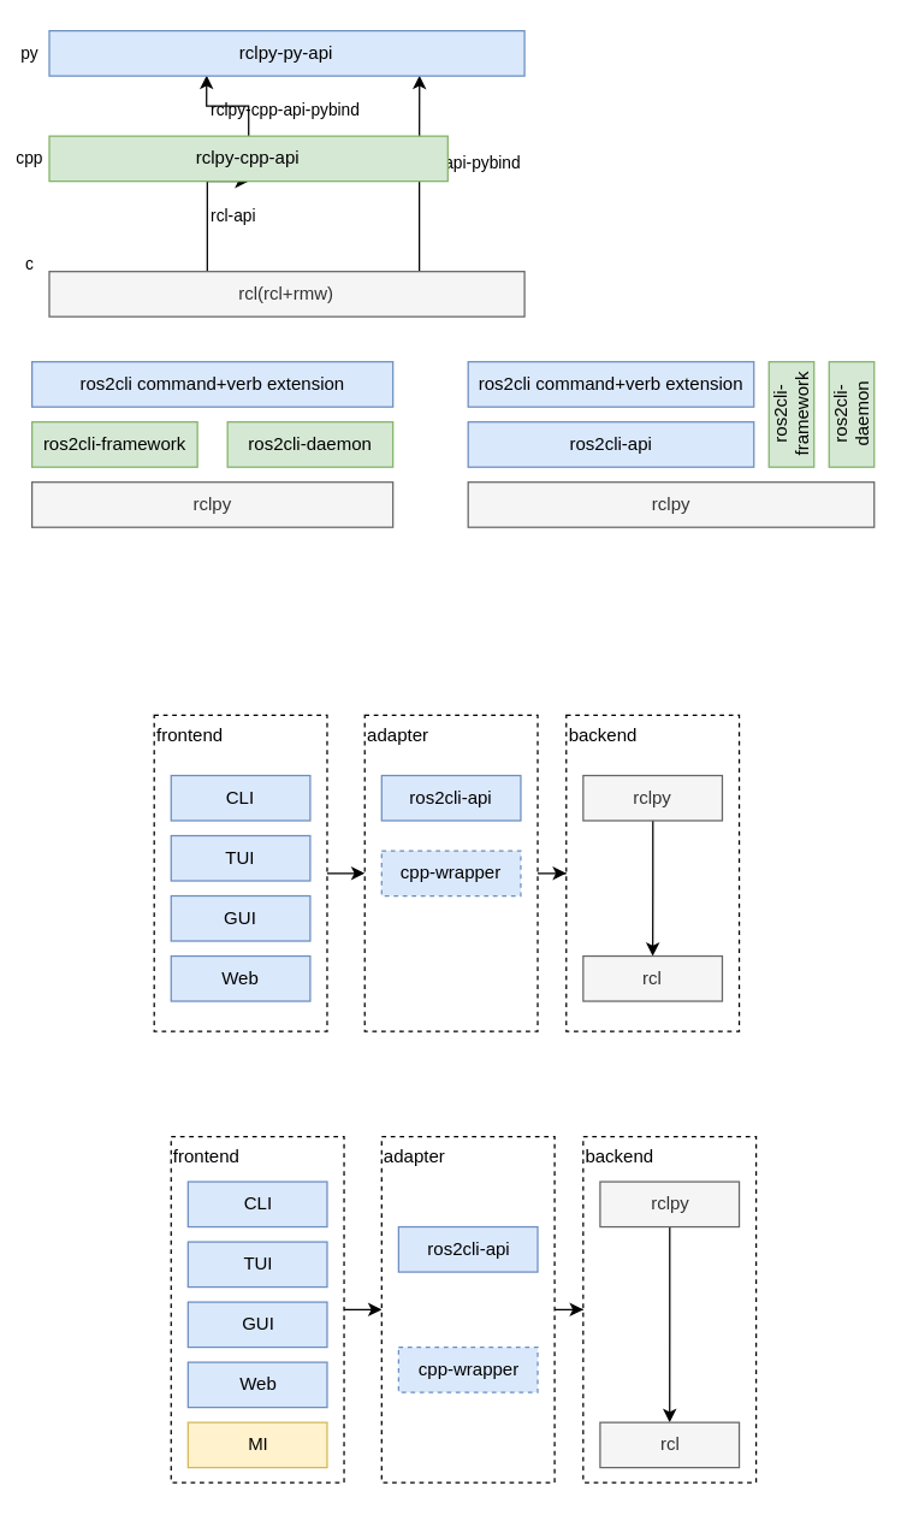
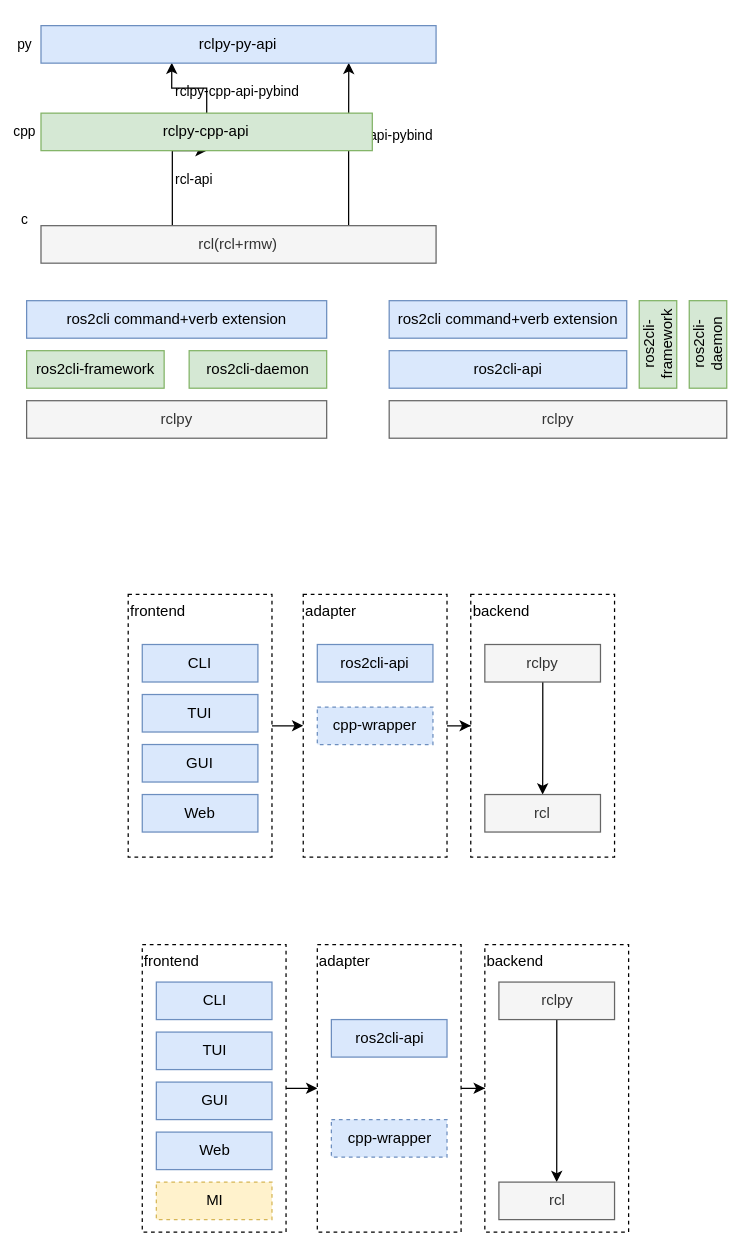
  <mxCell id="0" />
  <mxCell id="1" parent="0" />
  <mxCell id="2" style="edgeStyle=orthogonalEdgeStyle;rounded=0;orthogonalLoop=1;jettySize=auto;html=1;entryX=0.5;entryY=1;entryDx=0;entryDy=0;" parent="1" source="10" target="12" edge="1"><mxGeometry relative="1" as="geometry"><Array as="points"><mxPoint x="137.25" y="150" /><mxPoint x="137.25" y="150" /></Array></mxGeometry></mxCell>
  <mxCell id="3" value="rcl-api" style="edgeLabel;html=1;align=left;verticalAlign=middle;resizable=0;points=[];" parent="2" vertex="1" connectable="0"><mxGeometry x="-0.25" relative="1" as="geometry"><mxPoint x="1" y="-5" as="offset" /></mxGeometry></mxCell>
  <mxCell id="4" value="rcl-api-pybind" style="edgeLabel;html=1;align=left;verticalAlign=middle;resizable=0;points=[];" parent="2" vertex="1" connectable="0"><mxGeometry x="-0.25" relative="1" as="geometry"><mxPoint x="141" y="-40" as="offset" /></mxGeometry></mxCell>
  <mxCell id="5" value="rclpy-cpp-api-pybind" style="edgeLabel;html=1;align=left;verticalAlign=middle;resizable=0;points=[];" parent="2" vertex="1" connectable="0"><mxGeometry x="-0.25" relative="1" as="geometry"><mxPoint x="1" y="-75" as="offset" /></mxGeometry></mxCell>
  <mxCell id="6" value="cpp" style="edgeLabel;html=1;align=center;verticalAlign=top;resizable=0;points=[];" parent="2" vertex="1" connectable="0"><mxGeometry x="-0.25" relative="1" as="geometry"><mxPoint x="-119" y="-55" as="offset" /></mxGeometry></mxCell>
  <mxCell id="7" value="py" style="edgeLabel;html=1;align=center;verticalAlign=top;resizable=0;points=[];" parent="2" vertex="1" connectable="0"><mxGeometry x="-0.25" relative="1" as="geometry"><mxPoint x="-119" y="-125" as="offset" /></mxGeometry></mxCell>
  <mxCell id="8" value="c" style="edgeLabel;html=1;align=center;verticalAlign=top;resizable=0;points=[];" parent="2" vertex="1" connectable="0"><mxGeometry x="-0.25" relative="1" as="geometry"><mxPoint x="-119" y="15" as="offset" /></mxGeometry></mxCell>
  <mxCell id="9" style="edgeStyle=orthogonalEdgeStyle;rounded=0;orthogonalLoop=1;jettySize=auto;html=1;entryX=0.779;entryY=0.992;entryDx=0;entryDy=0;entryPerimeter=0;" parent="1" source="10" target="13" edge="1"><mxGeometry relative="1" as="geometry"><mxPoint x="278.25" y="120" as="targetPoint" /><Array as="points"><mxPoint x="278.25" y="105" /><mxPoint x="278.25" y="105" /></Array></mxGeometry></mxCell>
  <mxCell id="10" value="rcl(rcl+rmw)" style="rounded=0;whiteSpace=wrap;html=1;align=center;verticalAlign=middle;fillColor=#f5f5f5;strokeColor=#666666;fontColor=#333333;" parent="1" vertex="1"><mxGeometry x="32.25" y="180" width="316" height="30" as="geometry" /></mxCell>
  <mxCell id="11" style="edgeStyle=orthogonalEdgeStyle;rounded=0;orthogonalLoop=1;jettySize=auto;html=1;entryX=0.331;entryY=0.987;entryDx=0;entryDy=0;entryPerimeter=0;" parent="1" source="12" target="13" edge="1"><mxGeometry relative="1" as="geometry"><mxPoint x="137.25" y="60" as="targetPoint" /></mxGeometry></mxCell>
  <mxCell id="12" value="rclpy-cpp-api" style="rounded=0;whiteSpace=wrap;html=1;align=center;verticalAlign=middle;fillColor=#d5e8d4;strokeColor=#82b366;" parent="1" vertex="1"><mxGeometry x="32.25" y="90" width="265" height="30" as="geometry" /></mxCell>
  <mxCell id="13" value="rclpy-py-api" style="rounded=0;whiteSpace=wrap;html=1;align=center;verticalAlign=middle;fillColor=#dae8fc;strokeColor=#6c8ebf;" parent="1" vertex="1"><mxGeometry x="32.25" y="20" width="316" height="30" as="geometry" /></mxCell>
  <mxCell id="14" value="rclpy" style="rounded=0;whiteSpace=wrap;html=1;align=center;verticalAlign=middle;fillColor=#f5f5f5;fontColor=#333333;strokeColor=#666666;" parent="1" vertex="1"><mxGeometry x="20.75" y="320" width="240" height="30" as="geometry" /></mxCell>
  <mxCell id="15" value="ros2cli-framework" style="rounded=0;whiteSpace=wrap;html=1;align=center;verticalAlign=middle;fillColor=#d5e8d4;strokeColor=#82b366;" parent="1" vertex="1"><mxGeometry x="20.75" y="280" width="110" height="30" as="geometry" /></mxCell>
  <mxCell id="16" value="ros2cli-daemon" style="rounded=0;whiteSpace=wrap;html=1;align=center;verticalAlign=middle;fillColor=#d5e8d4;strokeColor=#82b366;" parent="1" vertex="1"><mxGeometry x="150.75" y="280" width="110" height="30" as="geometry" /></mxCell>
  <mxCell id="17" value="ros2cli command+verb extension" style="rounded=0;whiteSpace=wrap;html=1;align=center;verticalAlign=middle;fillColor=#dae8fc;strokeColor=#6c8ebf;" parent="1" vertex="1"><mxGeometry x="20.75" y="240" width="240" height="30" as="geometry" /></mxCell>
  <mxCell id="18" style="edgeStyle=orthogonalEdgeStyle;rounded=0;orthogonalLoop=1;jettySize=auto;html=1;entryX=0;entryY=0.5;entryDx=0;entryDy=0;" parent="1" source="19" target="21" edge="1"><mxGeometry relative="1" as="geometry" /></mxCell>
  <mxCell id="19" value="frontend" style="rounded=0;whiteSpace=wrap;html=1;align=left;verticalAlign=top;dashed=1;horizontal=1;" parent="1" vertex="1"><mxGeometry x="102" y="475" width="115" height="210" as="geometry" /></mxCell>
  <mxCell id="20" style="edgeStyle=orthogonalEdgeStyle;rounded=0;orthogonalLoop=1;jettySize=auto;html=1;entryX=0;entryY=0.5;entryDx=0;entryDy=0;" parent="1" source="21" target="32" edge="1"><mxGeometry relative="1" as="geometry" /></mxCell>
  <mxCell id="21" value="adapter" style="rounded=0;whiteSpace=wrap;html=1;align=left;verticalAlign=top;dashed=1;horizontal=1;" parent="1" vertex="1"><mxGeometry x="242" y="475" width="115" height="210" as="geometry" /></mxCell>
  <mxCell id="22" value="CLI" style="rounded=0;whiteSpace=wrap;html=1;align=center;verticalAlign=middle;fillColor=#dae8fc;strokeColor=#6c8ebf;" parent="1" vertex="1"><mxGeometry x="113.25" y="515" width="92.5" height="30" as="geometry" /></mxCell>
  <mxCell id="23" value="TUI" style="rounded=0;whiteSpace=wrap;html=1;align=center;verticalAlign=middle;fillColor=#dae8fc;strokeColor=#6c8ebf;" parent="1" vertex="1"><mxGeometry x="113.25" y="555" width="92.5" height="30" as="geometry" /></mxCell>
  <mxCell id="24" value="GUI" style="rounded=0;whiteSpace=wrap;html=1;align=center;verticalAlign=middle;fillColor=#dae8fc;strokeColor=#6c8ebf;" parent="1" vertex="1"><mxGeometry x="113.25" y="595" width="92.5" height="30" as="geometry" /></mxCell>
  <mxCell id="25" value="Web" style="rounded=0;whiteSpace=wrap;html=1;align=center;verticalAlign=middle;fillColor=#dae8fc;strokeColor=#6c8ebf;" parent="1" vertex="1"><mxGeometry x="113.25" y="635" width="92.5" height="30" as="geometry" /></mxCell>
  <mxCell id="26" value="rclpy" style="rounded=0;whiteSpace=wrap;html=1;align=center;verticalAlign=middle;fillColor=#f5f5f5;fontColor=#333333;strokeColor=#666666;" parent="1" vertex="1"><mxGeometry x="310.75" y="320" width="270" height="30" as="geometry" /></mxCell>
  <mxCell id="27" value="ros2cli-framework" style="rounded=0;whiteSpace=wrap;html=1;align=center;verticalAlign=middle;fillColor=#d5e8d4;strokeColor=#82b366;horizontal=0;" parent="1" vertex="1"><mxGeometry x="510.75" y="240" width="30" height="70" as="geometry" /></mxCell>
  <mxCell id="28" value="ros2cli-daemon" style="rounded=0;whiteSpace=wrap;html=1;align=center;verticalAlign=middle;fillColor=#d5e8d4;strokeColor=#82b366;horizontal=0;" parent="1" vertex="1"><mxGeometry x="550.75" y="240" width="30" height="70" as="geometry" /></mxCell>
  <mxCell id="29" value="ros2cli command+verb extension" style="rounded=0;whiteSpace=wrap;html=1;align=center;verticalAlign=middle;fillColor=#dae8fc;strokeColor=#6c8ebf;" parent="1" vertex="1"><mxGeometry x="310.75" y="240" width="190" height="30" as="geometry" /></mxCell>
  <mxCell id="30" value="ros2cli-api" style="rounded=0;whiteSpace=wrap;html=1;align=center;verticalAlign=middle;fillColor=#dae8fc;strokeColor=#6c8ebf;" parent="1" vertex="1"><mxGeometry x="310.75" y="280" width="190" height="30" as="geometry" /></mxCell>
  <mxCell id="31" value="ros2cli-api" style="rounded=0;whiteSpace=wrap;html=1;align=center;verticalAlign=middle;fillColor=#dae8fc;strokeColor=#6c8ebf;" parent="1" vertex="1"><mxGeometry x="253.25" y="515" width="92.5" height="30" as="geometry" /></mxCell>
  <mxCell id="32" value="backend" style="rounded=0;whiteSpace=wrap;html=1;align=left;verticalAlign=top;dashed=1;horizontal=1;" parent="1" vertex="1"><mxGeometry x="376" y="475" width="115" height="210" as="geometry" /></mxCell>
  <mxCell id="33" style="edgeStyle=orthogonalEdgeStyle;rounded=0;orthogonalLoop=1;jettySize=auto;html=1;entryX=0.5;entryY=0;entryDx=0;entryDy=0;" parent="1" source="34" target="35" edge="1"><mxGeometry relative="1" as="geometry" /></mxCell>
  <mxCell id="34" value="rclpy" style="rounded=0;whiteSpace=wrap;html=1;align=center;verticalAlign=middle;fillColor=#f5f5f5;strokeColor=#666666;fontColor=#333333;" parent="1" vertex="1"><mxGeometry x="387.25" y="515" width="92.5" height="30" as="geometry" /></mxCell>
  <mxCell id="35" value="rcl" style="rounded=0;whiteSpace=wrap;html=1;align=center;verticalAlign=middle;fillColor=#f5f5f5;strokeColor=#666666;fontColor=#333333;" parent="1" vertex="1"><mxGeometry x="387.25" y="635" width="92.5" height="30" as="geometry" /></mxCell>
  <mxCell id="36" value="cpp-wrapper" style="rounded=0;whiteSpace=wrap;html=1;align=center;verticalAlign=middle;fillColor=#dae8fc;strokeColor=#6c8ebf;dashed=1;" parent="1" vertex="1"><mxGeometry x="253.25" y="565" width="92.5" height="30" as="geometry" /></mxCell>
  <mxCell id="37" style="edgeStyle=orthogonalEdgeStyle;rounded=0;orthogonalLoop=1;jettySize=auto;html=1;entryX=0;entryY=0.5;entryDx=0;entryDy=0;" parent="1" source="38" target="40" edge="1"><mxGeometry relative="1" as="geometry" /></mxCell>
  <mxCell id="38" value="frontend" style="rounded=0;whiteSpace=wrap;html=1;align=left;verticalAlign=top;dashed=1;horizontal=1;" parent="1" vertex="1"><mxGeometry x="113.25" y="755" width="115" height="230" as="geometry" /></mxCell>
  <mxCell id="39" style="edgeStyle=orthogonalEdgeStyle;rounded=0;orthogonalLoop=1;jettySize=auto;html=1;entryX=0;entryY=0.5;entryDx=0;entryDy=0;" parent="1" source="40" target="46" edge="1"><mxGeometry relative="1" as="geometry" /></mxCell>
  <mxCell id="40" value="adapter" style="rounded=0;whiteSpace=wrap;html=1;align=left;verticalAlign=top;dashed=1;horizontal=1;" parent="1" vertex="1"><mxGeometry x="253.25" y="755" width="115" height="230" as="geometry" /></mxCell>
  <mxCell id="41" value="CLI" style="rounded=0;whiteSpace=wrap;html=1;align=center;verticalAlign=middle;fillColor=#dae8fc;strokeColor=#6c8ebf;" parent="1" vertex="1"><mxGeometry x="124.5" y="785" width="92.5" height="30" as="geometry" /></mxCell>
  <mxCell id="42" value="TUI" style="rounded=0;whiteSpace=wrap;html=1;align=center;verticalAlign=middle;fillColor=#dae8fc;strokeColor=#6c8ebf;" parent="1" vertex="1"><mxGeometry x="124.5" y="825" width="92.5" height="30" as="geometry" /></mxCell>
  <mxCell id="43" value="GUI" style="rounded=0;whiteSpace=wrap;html=1;align=center;verticalAlign=middle;fillColor=#dae8fc;strokeColor=#6c8ebf;" parent="1" vertex="1"><mxGeometry x="124.5" y="865" width="92.5" height="30" as="geometry" /></mxCell>
  <mxCell id="44" value="Web" style="rounded=0;whiteSpace=wrap;html=1;align=center;verticalAlign=middle;fillColor=#dae8fc;strokeColor=#6c8ebf;" parent="1" vertex="1"><mxGeometry x="124.5" y="905" width="92.5" height="30" as="geometry" /></mxCell>
  <mxCell id="45" value="ros2cli-api" style="rounded=0;whiteSpace=wrap;html=1;align=center;verticalAlign=middle;fillColor=#dae8fc;strokeColor=#6c8ebf;" parent="1" vertex="1"><mxGeometry x="264.5" y="815" width="92.5" height="30" as="geometry" /></mxCell>
  <mxCell id="46" value="backend" style="rounded=0;whiteSpace=wrap;html=1;align=left;verticalAlign=top;dashed=1;horizontal=1;" parent="1" vertex="1"><mxGeometry x="387.25" y="755" width="115" height="230" as="geometry" /></mxCell>
  <mxCell id="47" style="edgeStyle=orthogonalEdgeStyle;rounded=0;orthogonalLoop=1;jettySize=auto;html=1;entryX=0.5;entryY=0;entryDx=0;entryDy=0;" parent="1" source="48" target="49" edge="1"><mxGeometry relative="1" as="geometry" /></mxCell>
  <mxCell id="48" value="rclpy" style="rounded=0;whiteSpace=wrap;html=1;align=center;verticalAlign=middle;fillColor=#f5f5f5;strokeColor=#666666;fontColor=#333333;" parent="1" vertex="1"><mxGeometry x="398.5" y="785" width="92.5" height="30" as="geometry" /></mxCell>
  <mxCell id="49" value="rcl" style="rounded=0;whiteSpace=wrap;html=1;align=center;verticalAlign=middle;fillColor=#f5f5f5;strokeColor=#666666;fontColor=#333333;" parent="1" vertex="1"><mxGeometry x="398.5" y="945" width="92.5" height="30" as="geometry" /></mxCell>
  <mxCell id="50" value="cpp-wrapper" style="rounded=0;whiteSpace=wrap;html=1;align=center;verticalAlign=middle;fillColor=#dae8fc;strokeColor=#6c8ebf;dashed=1;" parent="1" vertex="1"><mxGeometry x="264.5" y="895" width="92.5" height="30" as="geometry" /></mxCell>
- <mxCell id="51" value="MI" style="rounded=0;whiteSpace=wrap;html=1;align=center;verticalAlign=middle;fillColor=#fff2cc;strokeColor=#d6b656;" parent="1" vertex="1"><mxGeometry x="124.5" y="945" width="92.5" height="30" as="geometry" /></mxCell>
+ <mxCell id="51" value="MI" style="rounded=0;whiteSpace=wrap;html=1;align=center;verticalAlign=middle;fillColor=#fff2cc;strokeColor=#d6b656;dashed=1;" parent="1" vertex="1"><mxGeometry x="124.5" y="945" width="92.5" height="30" as="geometry" /></mxCell>
